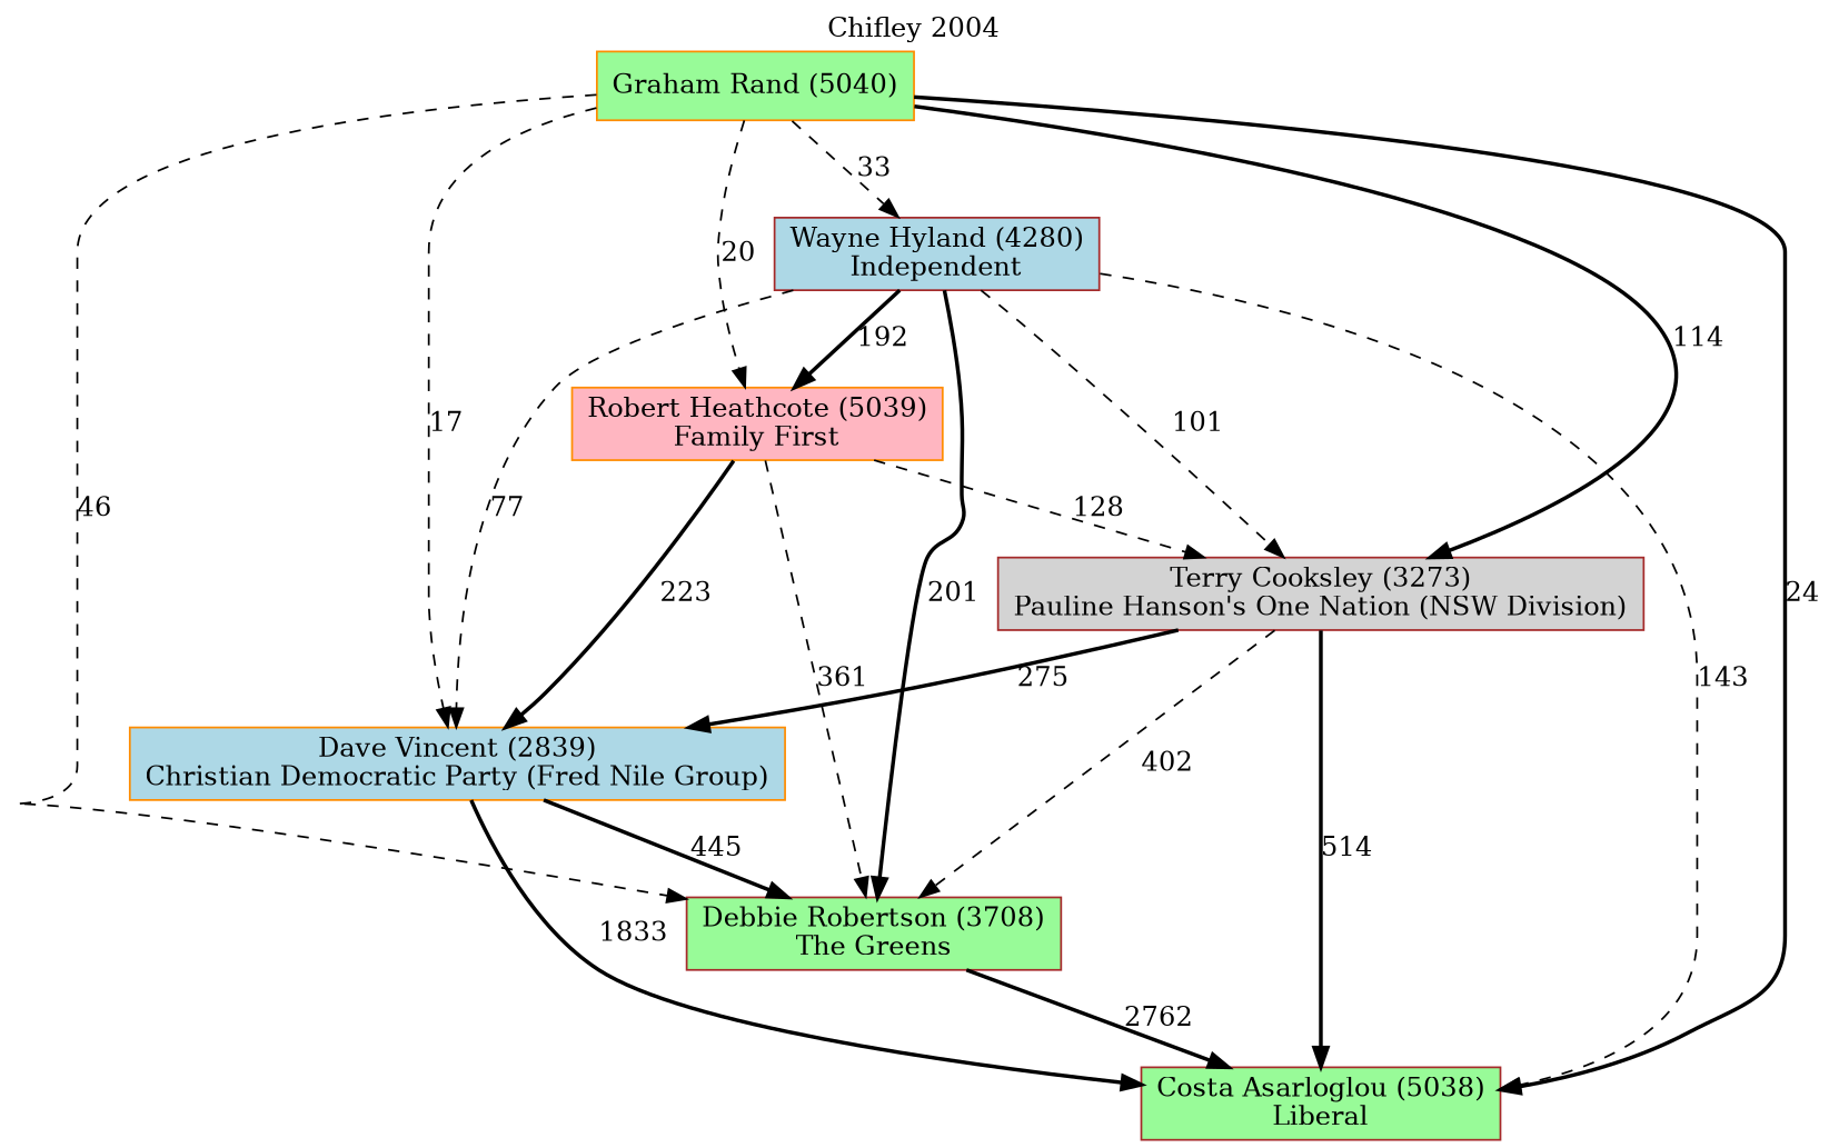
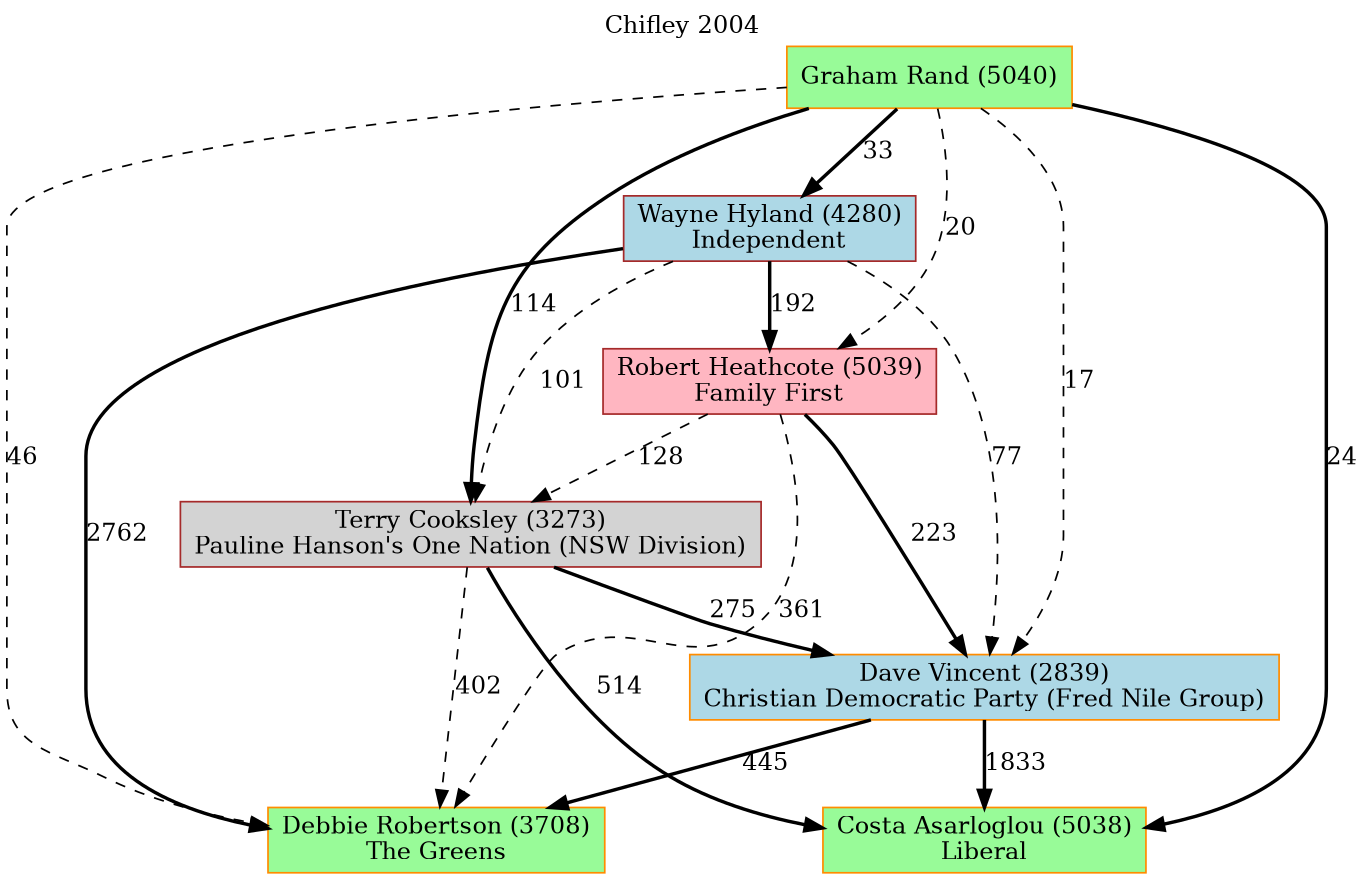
  digraph {
    label="Chifley 2004"
    labelloc=t
    mclimit=10
    node [color=brown fillcolor=palegreen shape=box style=filled]
    edge [style=bold]
-   n1 [label="Costa Asarloglou (5038)\nLiberal"]
-   n2 [label="Debbie Robertson (3708)\nThe Greens"]
+   n1 [color=darkorange label="Costa Asarloglou (5038)\nLiberal"]
+   n2 [color=darkorange label="Debbie Robertson (3708)\nThe Greens"]
    n3 [color=darkorange fillcolor=lightblue label="Dave Vincent (2839)\nChristian Democratic Party (Fred Nile Group)"]
    n4 [fillcolor=lightgrey label="Terry Cooksley (3273)\nPauline Hanson's One Nation (NSW Division)"]
-   n5 [color=darkorange fillcolor=lightpink label="Robert Heathcote (5039)\nFamily First"]
+   n5 [fillcolor=lightpink label="Robert Heathcote (5039)\nFamily First"]
    n6 [fillcolor=lightblue label="Wayne Hyland (4280)\nIndependent"]
    n7 [color=darkorange label="Graham Rand (5040)\n"]
-   n2 -> n1 [label=2762]
    n3 -> n1 [label=1833]
    n3 -> n2 [label=445]
    n4 -> n1 [label=514]
    n4 -> n2 [label=402 style=dashed]
    n4 -> n3 [label=275]
    n5 -> n2 [label=361 style=dashed]
    n5 -> n3 [label=223]
    n5 -> n4 [label=128 style=dashed]
-   n6 -> n1 [label=143 style=dashed]
-   n6 -> n2 [label=201]
+   n6 -> n2 [label=2762]
    n6 -> n3 [label=77 style=dashed]
    n6 -> n4 [label=101 style=dashed]
    n6 -> n5 [label=192]
    n7 -> n1 [label=24]
    n7 -> n2 [label=46 style=dashed]
    n7 -> n3 [label=17 style=dashed]
    n7 -> n4 [label=114]
    n7 -> n5 [label=20 style=dashed]
-   n7 -> n6 [label=33 style=dashed]
+   n7 -> n6 [label=33]
  }
